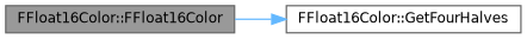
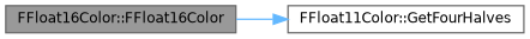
  digraph {
    rankdir=LR
    node [fontname=Helvetica fontsize=10 shape=box style=filled]
    n1 [color=gray40 fillcolor=grey60 fontcolor=black height=0.2 label="FFloat16Color::FFloat16Color" width=0.4]
-   n2 [color=grey40 fillcolor=white height=0.2 label="FFloat16Color::GetFourHalves" width=0.4]
+   n2 [color=grey40 fillcolor=white height=0.2 label="FFloat11Color::GetFourHalves" width=0.4]
    n1 -> n2 [color=steelblue1 fontname=Helvetica fontsize=10 labelfontname=Helvetica labelfontsize=10 style=solid]
  }
